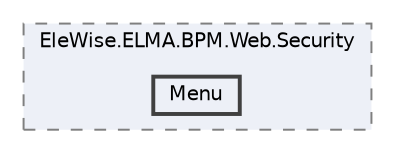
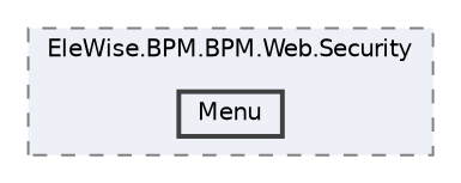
  digraph {
    compound=true
    n1 [color=grey25 fillcolor="#edf0f7" fontname=Helvetica fontsize=10 height=0.2 label=Menu shape=box style="filled,bold" width=0.4]
    subgraph cluster_1 {
      bgcolor="#edf0f7"
      fontname=Helvetica
      fontsize=10
-     label="EleWise.ELMA.BPM.Web.Security"
+     label="EleWise.BPM.BPM.Web.Security"
      pencolor=grey50
      style="filled,dashed"
      n1
    }
  }
